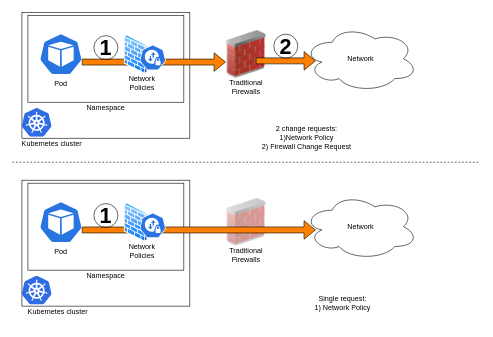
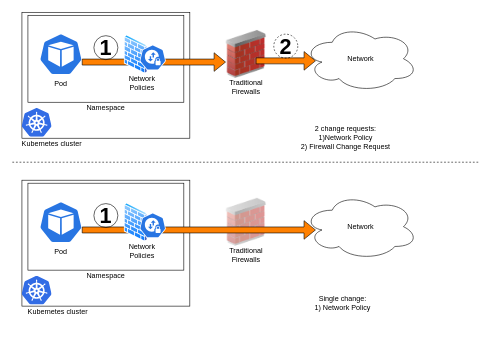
  <mxCell id="0" />
  <mxCell id="1" parent="0" />
  <mxCell id="2" value="Network" style="ellipse;shape=cloud;whiteSpace=wrap;html=1;" vertex="1" parent="1"><mxGeometry x="506" y="42.5" width="190" height="110" as="geometry" /></mxCell>
  <mxCell id="3" value="" style="rounded=0;whiteSpace=wrap;html=1;" vertex="1" parent="1"><mxGeometry x="36" y="20" width="280" height="210" as="geometry" /></mxCell>
  <mxCell id="4" value="" style="group" vertex="1" connectable="0" parent="1"><mxGeometry x="370" y="50" width="80" height="105" as="geometry" /></mxCell>
  <mxCell id="5" value="" style="image;html=1;image=img/lib/clip_art/networking/Firewall_02_128x128.png" vertex="1" parent="4"><mxGeometry width="80" height="80" as="geometry" /></mxCell>
  <mxCell id="6" value="Traditional Firewalls" style="text;html=1;strokeColor=none;fillColor=none;align=center;verticalAlign=middle;whiteSpace=wrap;rounded=0;" vertex="1" parent="4"><mxGeometry x="20" y="85" width="40" height="20" as="geometry" /></mxCell>
  <mxCell id="7" value="" style="rounded=0;whiteSpace=wrap;html=1;align=right;" vertex="1" parent="1"><mxGeometry x="46" y="25" width="260" height="145" as="geometry" /></mxCell>
  <mxCell id="8" value="" style="aspect=fixed;html=1;points=[];align=center;image;fontSize=12;image=img/lib/mscae/Kubernetes.svg;" vertex="1" parent="1"><mxGeometry x="36" y="180" width="50" height="48" as="geometry" /></mxCell>
  <mxCell id="9" value="Kubernetes cluster" style="text;html=1;strokeColor=none;fillColor=none;align=center;verticalAlign=middle;whiteSpace=wrap;rounded=0;" vertex="1" parent="1"><mxGeometry x="26" y="230" width="120" height="20" as="geometry" /></mxCell>
  <mxCell id="10" value="Namespace" style="text;html=1;strokeColor=none;fillColor=none;align=center;verticalAlign=middle;whiteSpace=wrap;rounded=0;" vertex="1" parent="1"><mxGeometry x="156" y="170" width="40" height="20" as="geometry" /></mxCell>
  <mxCell id="11" value="" style="group" vertex="1" connectable="0" parent="1"><mxGeometry x="56" y="55" width="90" height="95" as="geometry" /></mxCell>
  <mxCell id="12" value="" style="html=1;dashed=0;whitespace=wrap;fillColor=#2875E2;strokeColor=#ffffff;points=[[0.005,0.63,0],[0.1,0.2,0],[0.9,0.2,0],[0.5,0,0],[0.995,0.63,0],[0.72,0.99,0],[0.5,1,0],[0.28,0.99,0]];shape=mxgraph.kubernetes.icon;prIcon=pod" vertex="1" parent="11"><mxGeometry width="90" height="70" as="geometry" /></mxCell>
  <mxCell id="13" value="Pod" style="text;html=1;strokeColor=none;fillColor=none;align=center;verticalAlign=middle;whiteSpace=wrap;rounded=0;" vertex="1" parent="11"><mxGeometry x="25" y="75" width="40" height="20" as="geometry" /></mxCell>
  <mxCell id="14" value="" style="shape=flexArrow;endArrow=classic;html=1;exitX=0.889;exitY=0.686;exitDx=0;exitDy=0;exitPerimeter=0;fillColor=#FF8000;" edge="1" parent="1" source="12"><mxGeometry width="50" height="50" relative="1" as="geometry"><mxPoint x="466" y="170" as="sourcePoint" /><mxPoint x="376" y="103" as="targetPoint" /></mxGeometry></mxCell>
  <mxCell id="15" value="" style="group" vertex="1" connectable="0" parent="1"><mxGeometry x="206" y="57.5" width="70" height="90" as="geometry" /></mxCell>
  <mxCell id="16" value="" style="group" vertex="1" connectable="0" parent="15"><mxGeometry width="70" height="71.053" as="geometry" /></mxCell>
  <mxCell id="17" value="" style="aspect=fixed;perimeter=ellipsePerimeter;html=1;align=center;shadow=0;dashed=0;spacingTop=3;image;image=img/lib/active_directory/firewall.svg;" vertex="1" parent="16"><mxGeometry width="40.031" height="65.625" as="geometry" /></mxCell>
  <mxCell id="18" value="" style="html=1;dashed=0;whitespace=wrap;fillColor=#2875E2;strokeColor=#ffffff;points=[[0.005,0.63,0],[0.1,0.2,0],[0.9,0.2,0],[0.5,0,0],[0.995,0.63,0],[0.72,0.99,0],[0.5,1,0],[0.28,0.99,0]];shape=mxgraph.kubernetes.icon;prIcon=netpol" vertex="1" parent="16"><mxGeometry x="26.25" y="15.158" width="43.75" height="45.474" as="geometry" /></mxCell>
  <mxCell id="19" value="Network Policies" style="text;html=1;strokeColor=none;fillColor=none;align=center;verticalAlign=middle;whiteSpace=wrap;rounded=0;" vertex="1" parent="15"><mxGeometry x="13.125" y="71.053" width="35" height="18.947" as="geometry" /></mxCell>
  <mxCell id="20" value="" style="shape=flexArrow;endArrow=classic;html=1;exitX=0.889;exitY=0.686;exitDx=0;exitDy=0;exitPerimeter=0;fillColor=#FF8000;" edge="1" parent="1"><mxGeometry width="50" height="50" relative="1" as="geometry"><mxPoint x="426" y="101.02" as="sourcePoint" /><mxPoint x="526" y="101" as="targetPoint" /></mxGeometry></mxCell>
  <mxCell id="21" value="&lt;b&gt;&lt;font style=&quot;font-size: 36px&quot;&gt;1&lt;/font&gt;&lt;/b&gt;" style="ellipse;whiteSpace=wrap;html=1;aspect=fixed;shadow=0;fillColor=none;" vertex="1" parent="1"><mxGeometry x="156" y="59" width="40" height="40" as="geometry" /></mxCell>
- <mxCell id="22" value="&lt;b&gt;&lt;font style=&quot;font-size: 36px&quot;&gt;2&lt;/font&gt;&lt;/b&gt;" style="ellipse;whiteSpace=wrap;html=1;aspect=fixed;shadow=0;fillColor=none;" vertex="1" parent="1"><mxGeometry x="456" y="56.5" width="40" height="40" as="geometry" /></mxCell>
+ <mxCell id="22" value="&lt;b&gt;&lt;font style=&quot;font-size: 36px&quot;&gt;2&lt;/font&gt;&lt;/b&gt;" style="ellipse;whiteSpace=wrap;html=1;aspect=fixed;shadow=0;fillColor=none;dashed=1;" vertex="1" parent="1"><mxGeometry x="456" y="56.5" width="40" height="40" as="geometry" /></mxCell>
  <mxCell id="23" value="Network" style="ellipse;shape=cloud;whiteSpace=wrap;html=1;" vertex="1" parent="1"><mxGeometry x="506" y="322.5" width="190" height="110" as="geometry" /></mxCell>
  <mxCell id="24" value="" style="rounded=0;whiteSpace=wrap;html=1;" vertex="1" parent="1"><mxGeometry x="36" y="300" width="280" height="210" as="geometry" /></mxCell>
  <mxCell id="25" value="" style="group;shadow=0;opacity=50;" vertex="1" connectable="0" parent="1"><mxGeometry x="370" y="330" width="86" height="105" as="geometry" /></mxCell>
  <mxCell id="26" value="" style="image;html=1;image=img/lib/clip_art/networking/Firewall_02_128x128.png;fillColor=none;strokeColor=none;opacity=50;" vertex="1" parent="25"><mxGeometry width="80" height="80" as="geometry" /></mxCell>
  <mxCell id="27" value="Traditional Firewalls" style="text;html=1;strokeColor=none;fillColor=none;align=center;verticalAlign=middle;whiteSpace=wrap;rounded=0;" vertex="1" parent="25"><mxGeometry x="20" y="85" width="40" height="20" as="geometry" /></mxCell>
  <mxCell id="28" value="" style="rounded=0;whiteSpace=wrap;html=1;align=right;" vertex="1" parent="1"><mxGeometry x="46" y="305" width="260" height="145" as="geometry" /></mxCell>
  <mxCell id="29" value="" style="aspect=fixed;html=1;points=[];align=center;image;fontSize=12;image=img/lib/mscae/Kubernetes.svg;" vertex="1" parent="1"><mxGeometry x="36" y="460" width="50" height="48" as="geometry" /></mxCell>
  <mxCell id="30" value="Kubernetes cluster" style="text;html=1;strokeColor=none;fillColor=none;align=center;verticalAlign=middle;whiteSpace=wrap;rounded=0;" vertex="1" parent="1"><mxGeometry x="36" y="510" width="120" height="20" as="geometry" /></mxCell>
  <mxCell id="31" value="Namespace" style="text;html=1;strokeColor=none;fillColor=none;align=center;verticalAlign=middle;whiteSpace=wrap;rounded=0;" vertex="1" parent="1"><mxGeometry x="156" y="450" width="40" height="20" as="geometry" /></mxCell>
  <mxCell id="32" value="" style="group" vertex="1" connectable="0" parent="1"><mxGeometry x="56" y="335" width="90" height="95" as="geometry" /></mxCell>
  <mxCell id="33" value="" style="html=1;dashed=0;whitespace=wrap;fillColor=#2875E2;strokeColor=#ffffff;points=[[0.005,0.63,0],[0.1,0.2,0],[0.9,0.2,0],[0.5,0,0],[0.995,0.63,0],[0.72,0.99,0],[0.5,1,0],[0.28,0.99,0]];shape=mxgraph.kubernetes.icon;prIcon=pod" vertex="1" parent="32"><mxGeometry width="90" height="70" as="geometry" /></mxCell>
  <mxCell id="34" value="Pod" style="text;html=1;strokeColor=none;fillColor=none;align=center;verticalAlign=middle;whiteSpace=wrap;rounded=0;" vertex="1" parent="32"><mxGeometry x="25" y="75" width="40" height="20" as="geometry" /></mxCell>
  <mxCell id="35" value="" style="shape=flexArrow;endArrow=classic;html=1;exitX=0.889;exitY=0.686;exitDx=0;exitDy=0;exitPerimeter=0;fillColor=#FF8000;entryX=0.105;entryY=0.55;entryDx=0;entryDy=0;entryPerimeter=0;" edge="1" parent="1" source="33" target="23"><mxGeometry width="50" height="50" relative="1" as="geometry"><mxPoint x="466" y="450" as="sourcePoint" /><mxPoint x="376" y="383" as="targetPoint" /></mxGeometry></mxCell>
  <mxCell id="36" value="" style="group" vertex="1" connectable="0" parent="1"><mxGeometry x="206" y="337.5" width="70" height="90" as="geometry" /></mxCell>
  <mxCell id="37" value="" style="group" vertex="1" connectable="0" parent="36"><mxGeometry width="70" height="71.053" as="geometry" /></mxCell>
  <mxCell id="38" value="" style="aspect=fixed;perimeter=ellipsePerimeter;html=1;align=center;shadow=0;dashed=0;spacingTop=3;image;image=img/lib/active_directory/firewall.svg;" vertex="1" parent="37"><mxGeometry width="40.031" height="65.625" as="geometry" /></mxCell>
  <mxCell id="39" value="" style="html=1;dashed=0;whitespace=wrap;fillColor=#2875E2;strokeColor=#ffffff;points=[[0.005,0.63,0],[0.1,0.2,0],[0.9,0.2,0],[0.5,0,0],[0.995,0.63,0],[0.72,0.99,0],[0.5,1,0],[0.28,0.99,0]];shape=mxgraph.kubernetes.icon;prIcon=netpol" vertex="1" parent="37"><mxGeometry x="26.25" y="15.158" width="43.75" height="45.474" as="geometry" /></mxCell>
  <mxCell id="40" value="Network Policies" style="text;html=1;strokeColor=none;fillColor=none;align=center;verticalAlign=middle;whiteSpace=wrap;rounded=0;" vertex="1" parent="36"><mxGeometry x="13.125" y="71.053" width="35" height="18.947" as="geometry" /></mxCell>
  <mxCell id="41" value="&lt;b&gt;&lt;font style=&quot;font-size: 36px&quot;&gt;1&lt;/font&gt;&lt;/b&gt;" style="ellipse;whiteSpace=wrap;html=1;aspect=fixed;shadow=0;fillColor=none;" vertex="1" parent="1"><mxGeometry x="156" y="339" width="40" height="40" as="geometry" /></mxCell>
  <mxCell id="42" value="" style="endArrow=none;dashed=1;html=1;fillColor=#FF8000;" edge="1" parent="1"><mxGeometry width="50" height="50" relative="1" as="geometry"><mxPoint x="20" y="270" as="sourcePoint" /><mxPoint x="800" y="270" as="targetPoint" /></mxGeometry></mxCell>
- <mxCell id="43" value="2 change requests: &lt;br&gt;1)Network Policy &lt;br&gt;2) Firewall Change Request" style="text;html=1;strokeColor=none;fillColor=none;align=center;verticalAlign=middle;whiteSpace=wrap;rounded=0;shadow=0;" vertex="1" parent="1"><mxGeometry x="421" y="208" width="180" height="42" as="geometry" /></mxCell>
- <mxCell id="44" value="Single request:&lt;br&gt;1) Network Policy" style="text;html=1;strokeColor=none;fillColor=none;align=center;verticalAlign=middle;whiteSpace=wrap;rounded=0;shadow=0;" vertex="1" parent="1"><mxGeometry x="496" y="470" width="150" height="70" as="geometry" /></mxCell>
+ <mxCell id="43" value="2 change requests: &lt;br&gt;1)Network Policy &lt;br&gt;2) Firewall Change Request" style="text;html=1;strokeColor=none;fillColor=none;align=center;verticalAlign=middle;whiteSpace=wrap;rounded=0;shadow=0;" vertex="1" parent="1"><mxGeometry x="486" y="208" width="180" height="42" as="geometry" /></mxCell>
+ <mxCell id="44" value="Single change:&lt;br&gt;1) Network Policy" style="text;html=1;strokeColor=none;fillColor=none;align=center;verticalAlign=middle;whiteSpace=wrap;rounded=0;shadow=0;" vertex="1" parent="1"><mxGeometry x="496" y="470" width="150" height="70" as="geometry" /></mxCell>
